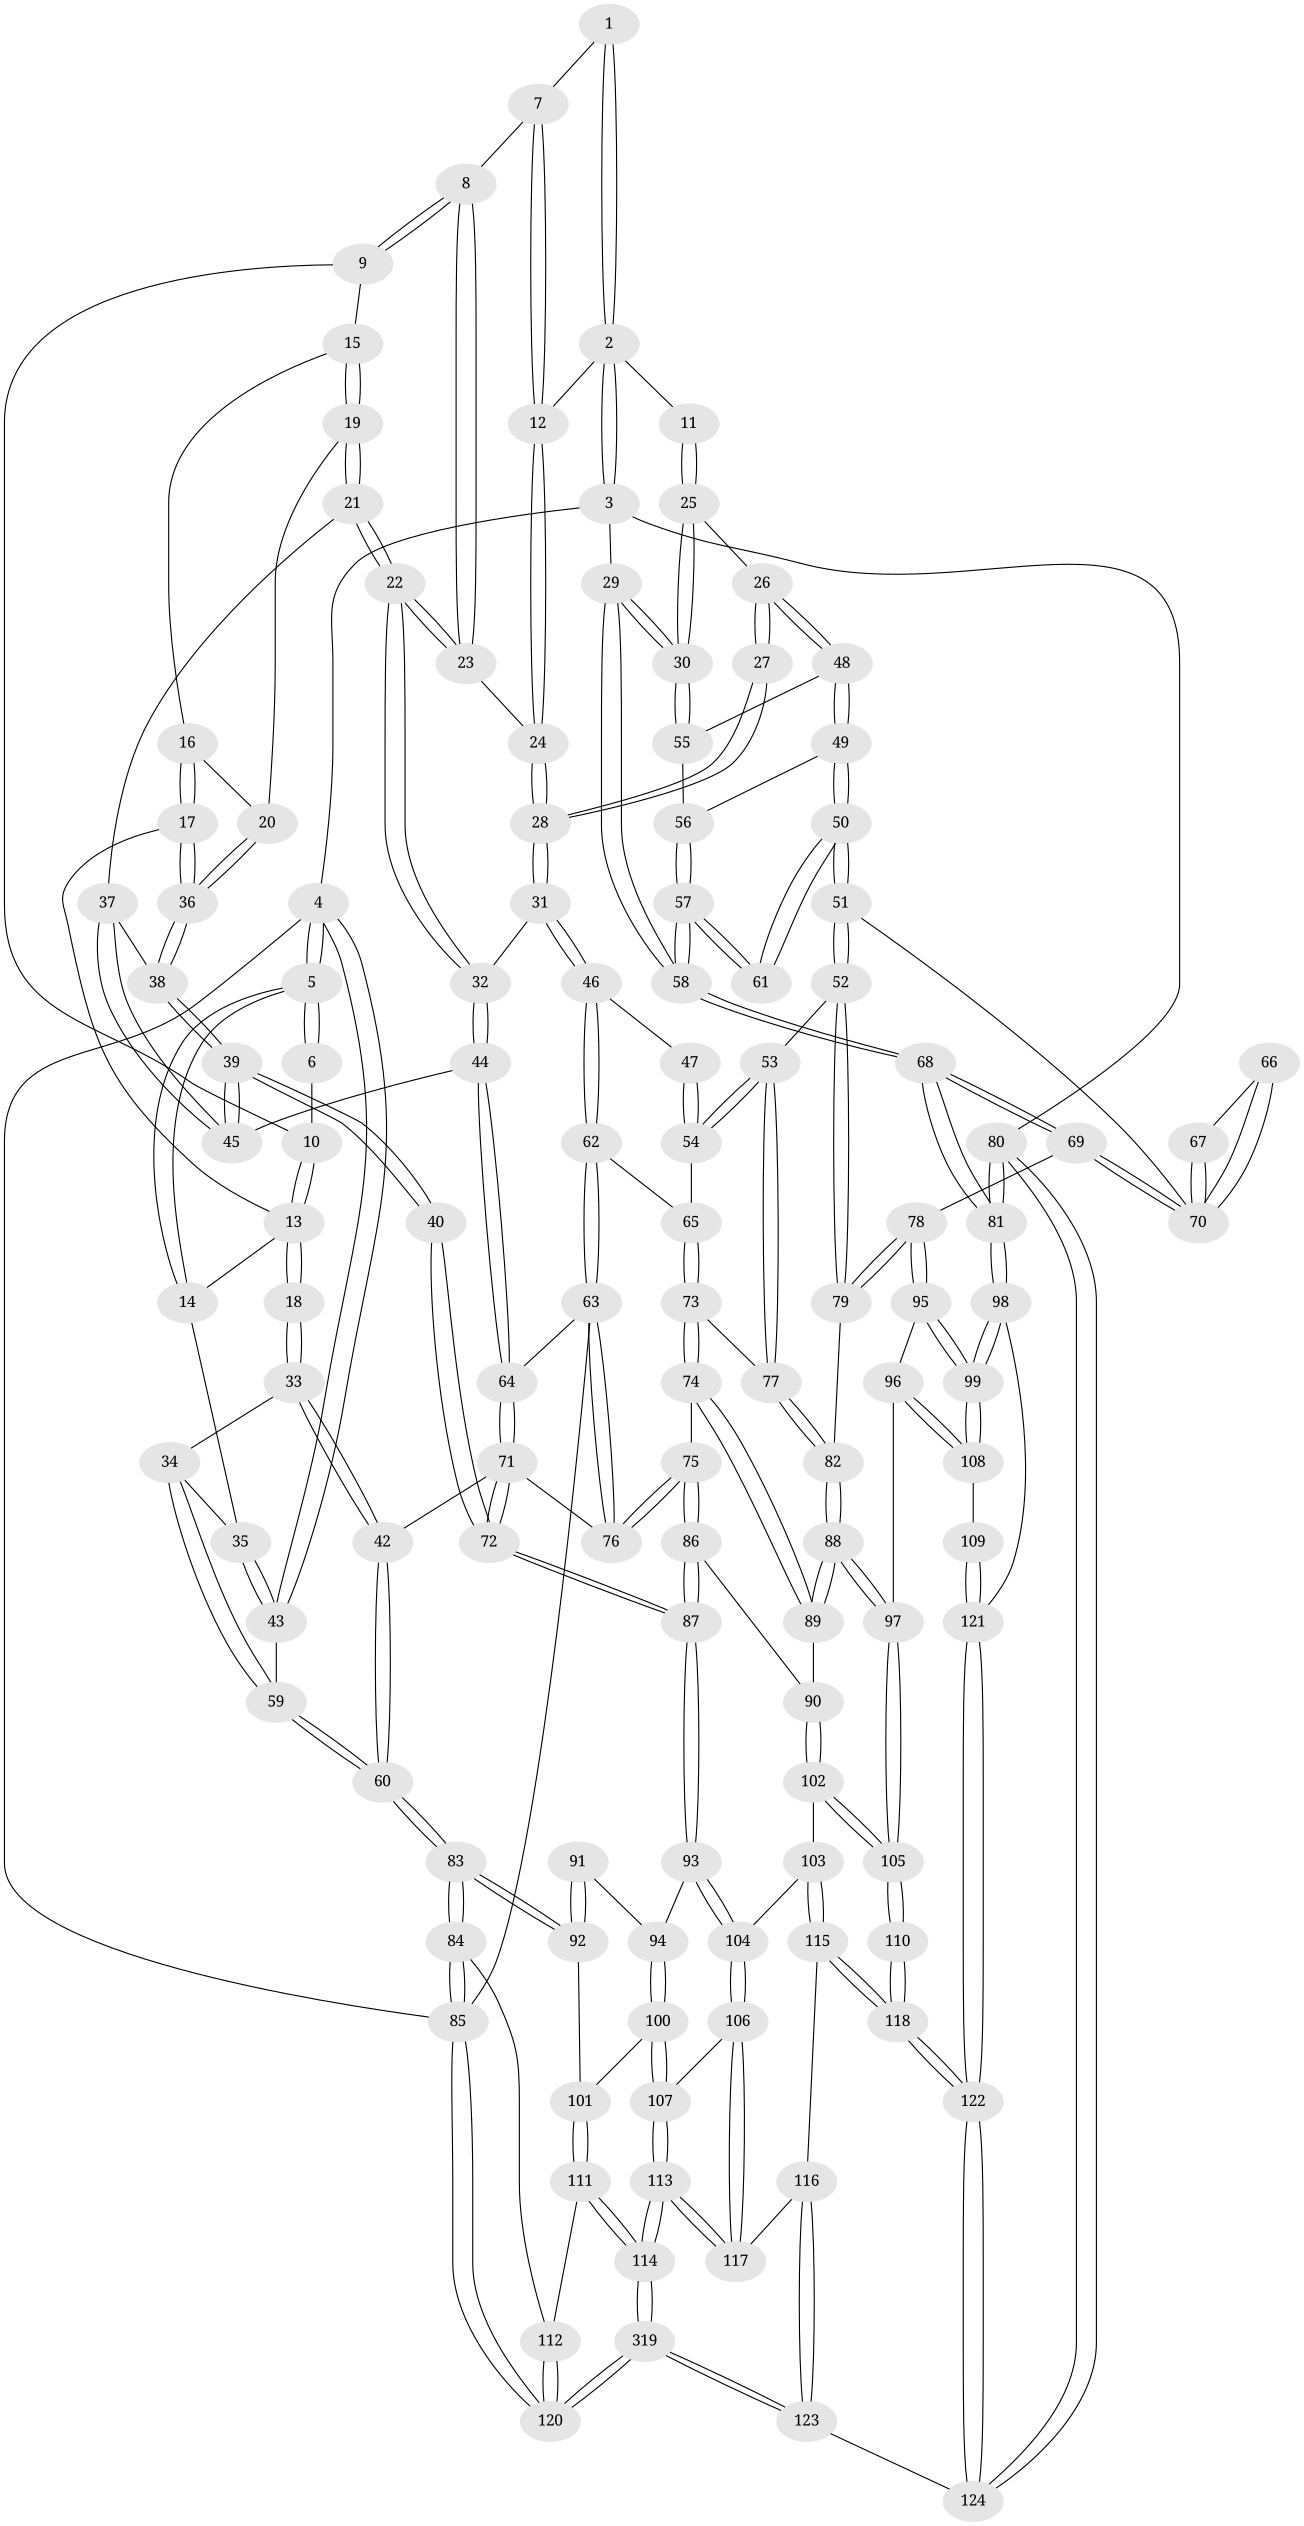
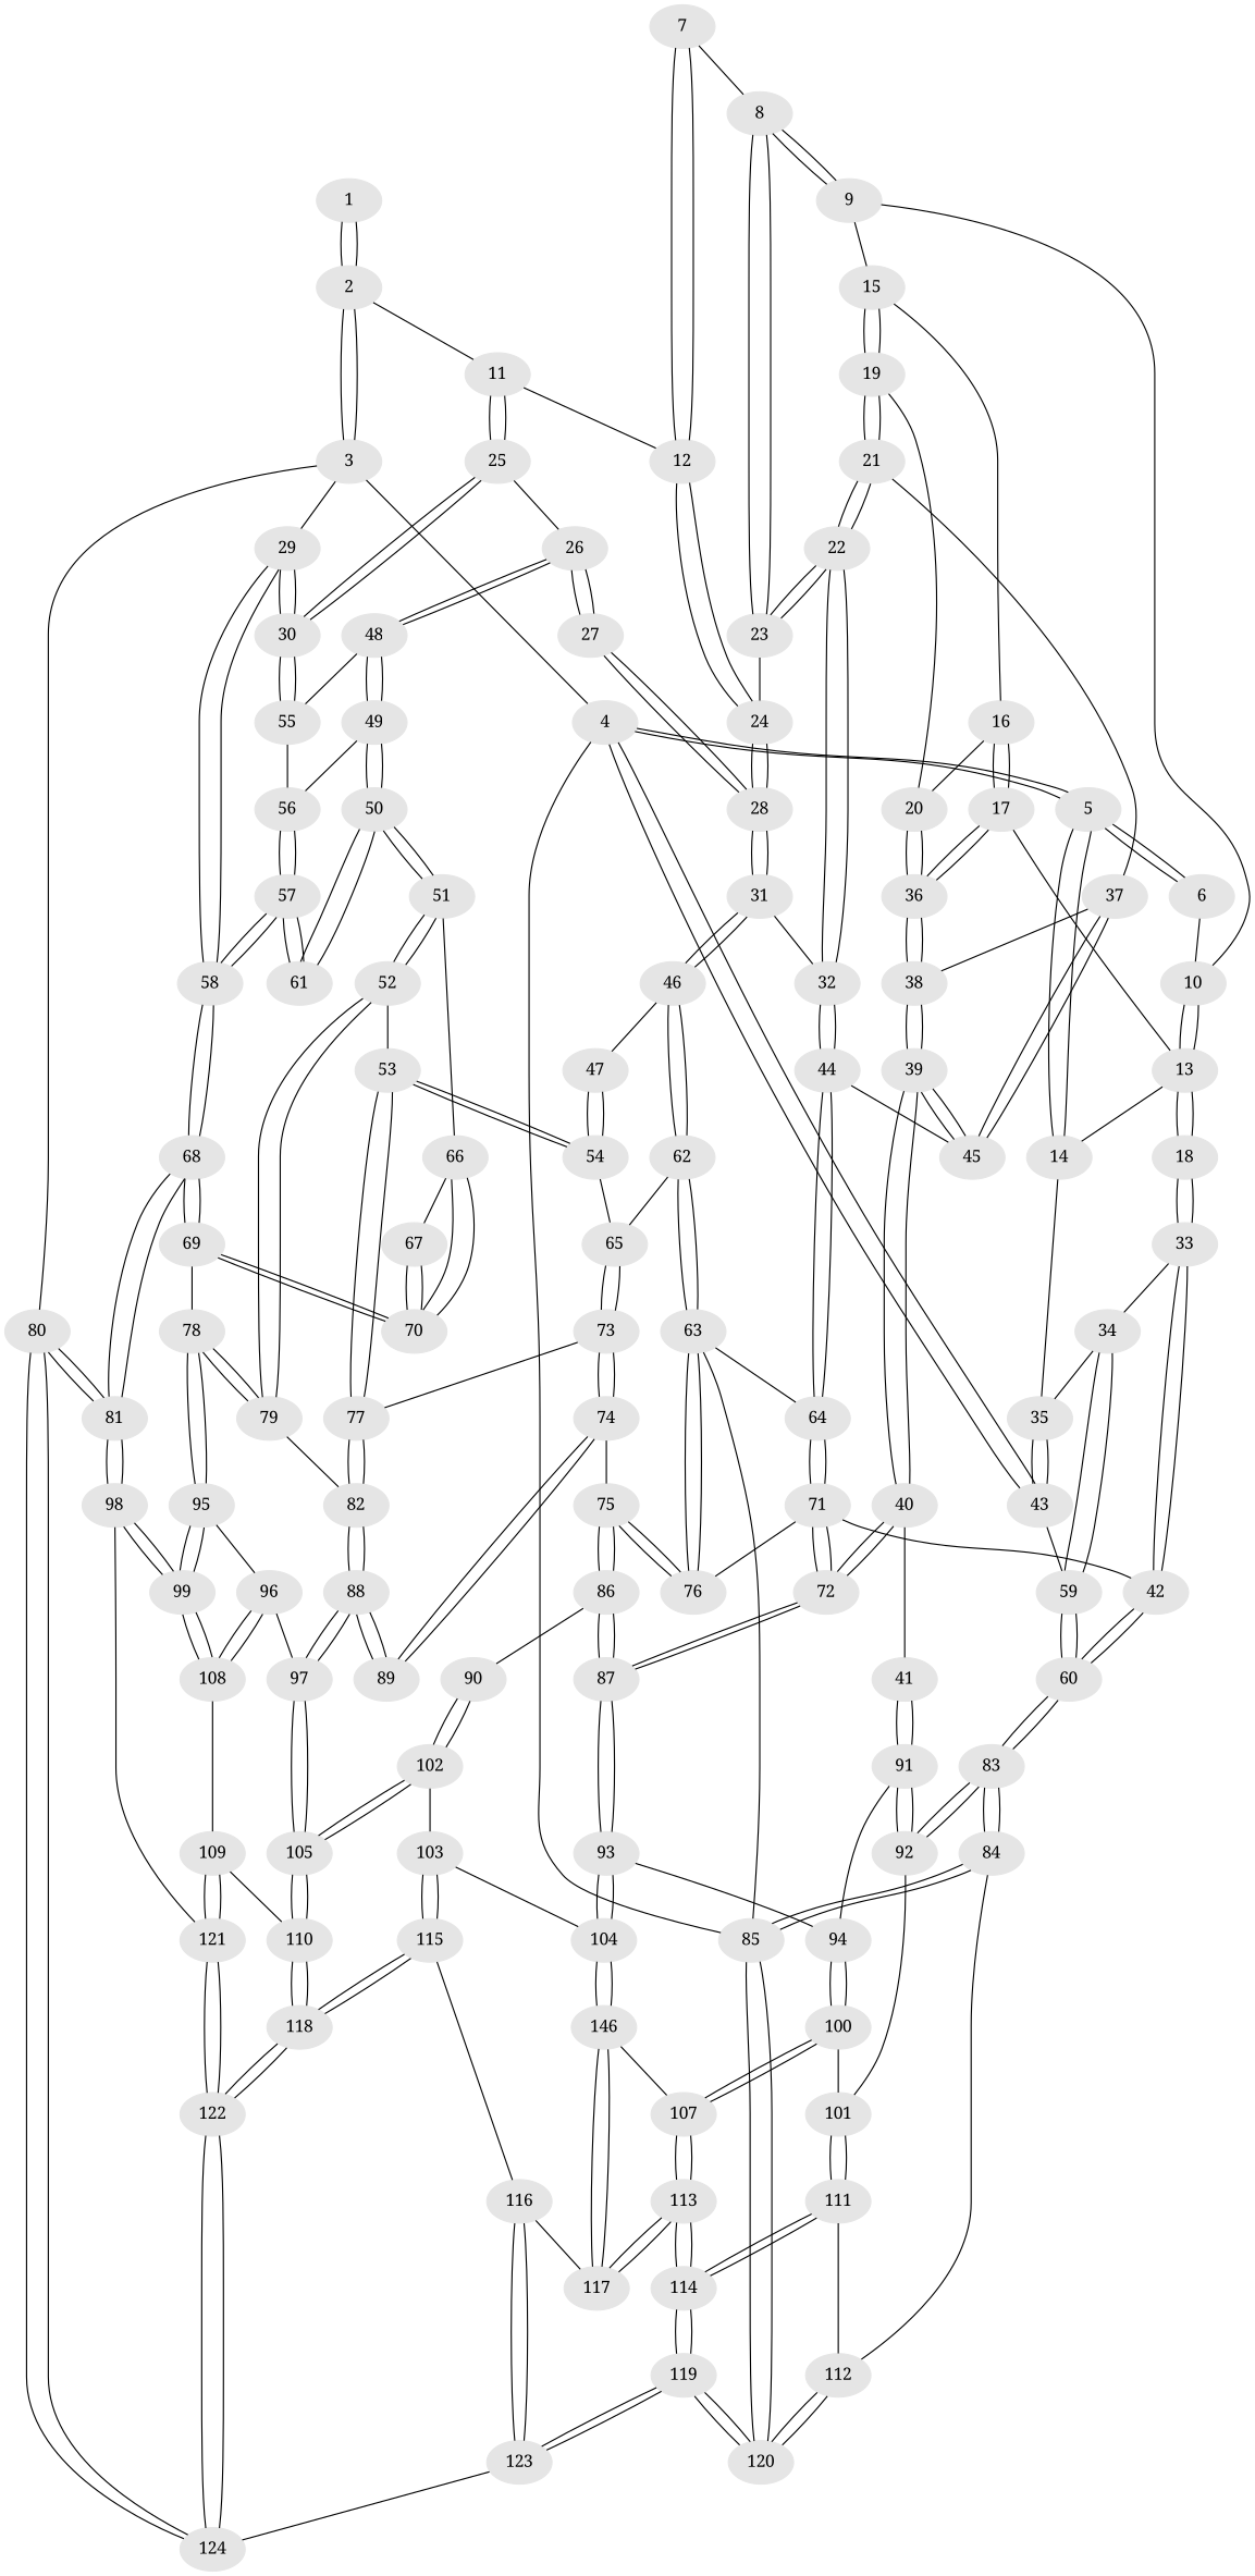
  graph {
    fontname="Noto Serif"
    node [color=gray90 fontname="Noto Serif" style=filled]
    edge [fontname="Noto Serif"]
    1
    2
    7
    3
    11
    8
    12
    4
    29
    80
    25
    5
    43
    85
    30
    58
    81
    124
    6
    14
    59
    120
    10
    35
    13
    9
    23
    24
    15
    16
    19
    18
    26
    28
    33
    17
    20
    21
    36
    38
    34
    42
    22
    37
    32
    45
    44
    31
    27
    48
    55
    49
    46
    68
    56
    47
    62
    64
    60
    39
    40
+   41
    72
    91
    87
    92
    94
    83
    71
    54
    65
    63
    50
    51
    61
    57
    52
    66
    53
    79
    67
    70
    77
    82
    73
    69
    84
    76
    74
    78
    98
    95
    93
    75
    89
    86
    90
    88
    96
    99
    121
    97
    112
    101
    102
    104
    105
    103
    100
    111
-   106
+   106 [label=146]
    107
    108
    109
    110
    122
    113
    114
    115
    118
    116
    117
-   119 [label=319]
+   119
    123
    1 -- 2
    1 -- 2
-   1 -- 7
    2 -- 3
    2 -- 3
    2 -- 11
    7 -- 8
    7 -- 12
    7 -- 12
    3 -- 4
    3 -- 29
    3 -- 80
-   2 -- 12
+   11 -- 12
    11 -- 25
    11 -- 25
    8 -- 9
    8 -- 9
    8 -- 23
    8 -- 23
    12 -- 24
    12 -- 24
    4 -- 5
    4 -- 5
    4 -- 43
    4 -- 43
    4 -- 85
    29 -- 30
    29 -- 30
    29 -- 58
    29 -- 58
    80 -- 81
    80 -- 81
    80 -- 124
    80 -- 124
    25 -- 30
    25 -- 30
    25 -- 26
    5 -- 6
    5 -- 6
    5 -- 14
    5 -- 14
    43 -- 59
    85 -- 120
    85 -- 120
    30 -- 55
    30 -- 55
    58 -- 68
    58 -- 68
    81 -- 98
    81 -- 98
    6 -- 10
    14 -- 35
    59 -- 60
    59 -- 60
    10 -- 13
    10 -- 13
    35 -- 43
    35 -- 43
    13 -- 14
    13 -- 18
    13 -- 18
    9 -- 10
    9 -- 15
    23 -- 24
    24 -- 28
    24 -- 28
    15 -- 16
    15 -- 19
    15 -- 19
    16 -- 17
    16 -- 17
    16 -- 20
    19 -- 20
    19 -- 21
    19 -- 21
    18 -- 33
    18 -- 33
    26 -- 27
    26 -- 27
    26 -- 48
    26 -- 48
    28 -- 31
    28 -- 31
    33 -- 34
    33 -- 42
    33 -- 42
    17 -- 13
    17 -- 36
    17 -- 36
    20 -- 36
    20 -- 36
    21 -- 22
    21 -- 22
    21 -- 37
    36 -- 38
    36 -- 38
    38 -- 39
    38 -- 39
    34 -- 59
    34 -- 59
    34 -- 35
    42 -- 60
    42 -- 60
    22 -- 23
    22 -- 23
    22 -- 32
    22 -- 32
    37 -- 38
    37 -- 45
    37 -- 45
    32 -- 44
    32 -- 44
    44 -- 45
    44 -- 64
    44 -- 64
    31 -- 32
    31 -- 46
    31 -- 46
    27 -- 28
    27 -- 28
    48 -- 55
    48 -- 49
    48 -- 49
    55 -- 56
    49 -- 56
    49 -- 50
    49 -- 50
    46 -- 47
    46 -- 62
    46 -- 62
    68 -- 81
    68 -- 81
    68 -- 69
    68 -- 69
    56 -- 57
    56 -- 57
    47 -- 54
    47 -- 54
    62 -- 65
    62 -- 63
    62 -- 63
    64 -- 71
    64 -- 71
    60 -- 83
    60 -- 83
    39 -- 45
    39 -- 45
    39 -- 40
    39 -- 40
+   40 -- 41
    40 -- 72
    40 -- 72
+   41 -- 91
+   41 -- 91
    72 -- 87
    72 -- 87
    91 -- 92
    91 -- 92
    91 -- 94
    87 -- 93
    87 -- 93
    92 -- 101
    94 -- 100
    94 -- 100
    83 -- 92
    83 -- 92
    83 -- 84
    83 -- 84
    71 -- 42
    71 -- 72
    71 -- 72
    71 -- 76
    54 -- 65
    65 -- 73
    65 -- 73
    63 -- 85
    63 -- 64
    63 -- 76
    63 -- 76
    50 -- 51
    50 -- 51
    50 -- 61
    50 -- 61
    51 -- 52
    51 -- 52
-   51 -- 70
+   51 -- 66
    57 -- 58
    57 -- 58
    57 -- 61
    57 -- 61
    52 -- 53
    52 -- 79
    52 -- 79
    66 -- 67
    66 -- 70
    66 -- 70
    53 -- 54
    53 -- 54
    53 -- 77
    53 -- 77
    79 -- 82
    67 -- 70
    67 -- 70
    77 -- 82
    77 -- 82
    82 -- 88
    82 -- 88
    73 -- 77
    73 -- 74
    73 -- 74
    69 -- 70
    69 -- 70
    69 -- 78
    84 -- 85
    84 -- 85
    84 -- 112
    74 -- 75
    74 -- 89
    74 -- 89
    78 -- 79
    78 -- 79
    78 -- 95
    78 -- 95
    98 -- 99
    98 -- 99
    98 -- 121
    95 -- 96
    95 -- 99
    95 -- 99
    93 -- 94
    93 -- 104
    93 -- 104
    75 -- 76
    75 -- 76
    75 -- 86
    75 -- 86
-   89 -- 90
    86 -- 87
    86 -- 87
    86 -- 90
    90 -- 102
    90 -- 102
    88 -- 89
    88 -- 89
    88 -- 97
    88 -- 97
    96 -- 97
    96 -- 108
    96 -- 108
    99 -- 108
    99 -- 108
    121 -- 122
    121 -- 122
    97 -- 105
    97 -- 105
    112 -- 120
    112 -- 120
    101 -- 111
    101 -- 111
    102 -- 105
    102 -- 105
    102 -- 103
    104 -- 106
    104 -- 106
    105 -- 110
    105 -- 110
    103 -- 104
    103 -- 115
    103 -- 115
    100 -- 101
    100 -- 107
    100 -- 107
    111 -- 112
    111 -- 114
    111 -- 114
    106 -- 107
    106 -- 117
    106 -- 117
    107 -- 113
    107 -- 113
    108 -- 109
    109 -- 121
    109 -- 121
+   109 -- 110
    110 -- 118
    110 -- 118
    122 -- 124
    122 -- 124
    113 -- 114
    113 -- 114
    113 -- 117
    113 -- 117
    114 -- 119
    114 -- 119
    115 -- 118
    115 -- 118
    115 -- 116
    118 -- 122
    118 -- 122
    116 -- 117
    116 -- 123
    116 -- 123
    119 -- 120
    119 -- 120
    119 -- 123
    119 -- 123
    123 -- 124
  }
